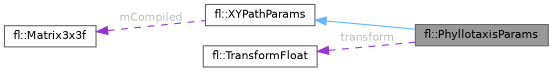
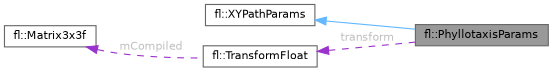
  digraph {
    fontname="DejaVu Sans"
    rankdir=LR
    node [color=gray40 fillcolor=white fontname="DejaVu Sans" fontsize=10 shape=box style=filled]
    edge [color=darkorchid3 dir=back fontname="DejaVu Sans" fontsize=10 labelfontname=Helvetica labelfontsize=10 style=dashed fontcolor=grey]
    n1 [fillcolor=grey60 fontcolor=black height=0.2 label="fl::PhyllotaxisParams" width=0.4]
    n2 [height=0.2 label="fl::XYPathParams" width=0.4]
    n3 [height=0.2 label="fl::TransformFloat" width=0.4]
    n4 [height=0.2 label="fl::Matrix3x3f" width=0.4]
    n2 -> n1 [color=steelblue1 style=solid fontcolor=""]
    n3 -> n1 [label=" transform"]
-   n4 -> n2 [label=" mCompiled"]
+   n4 -> n3 [label=" mCompiled"]
  }
